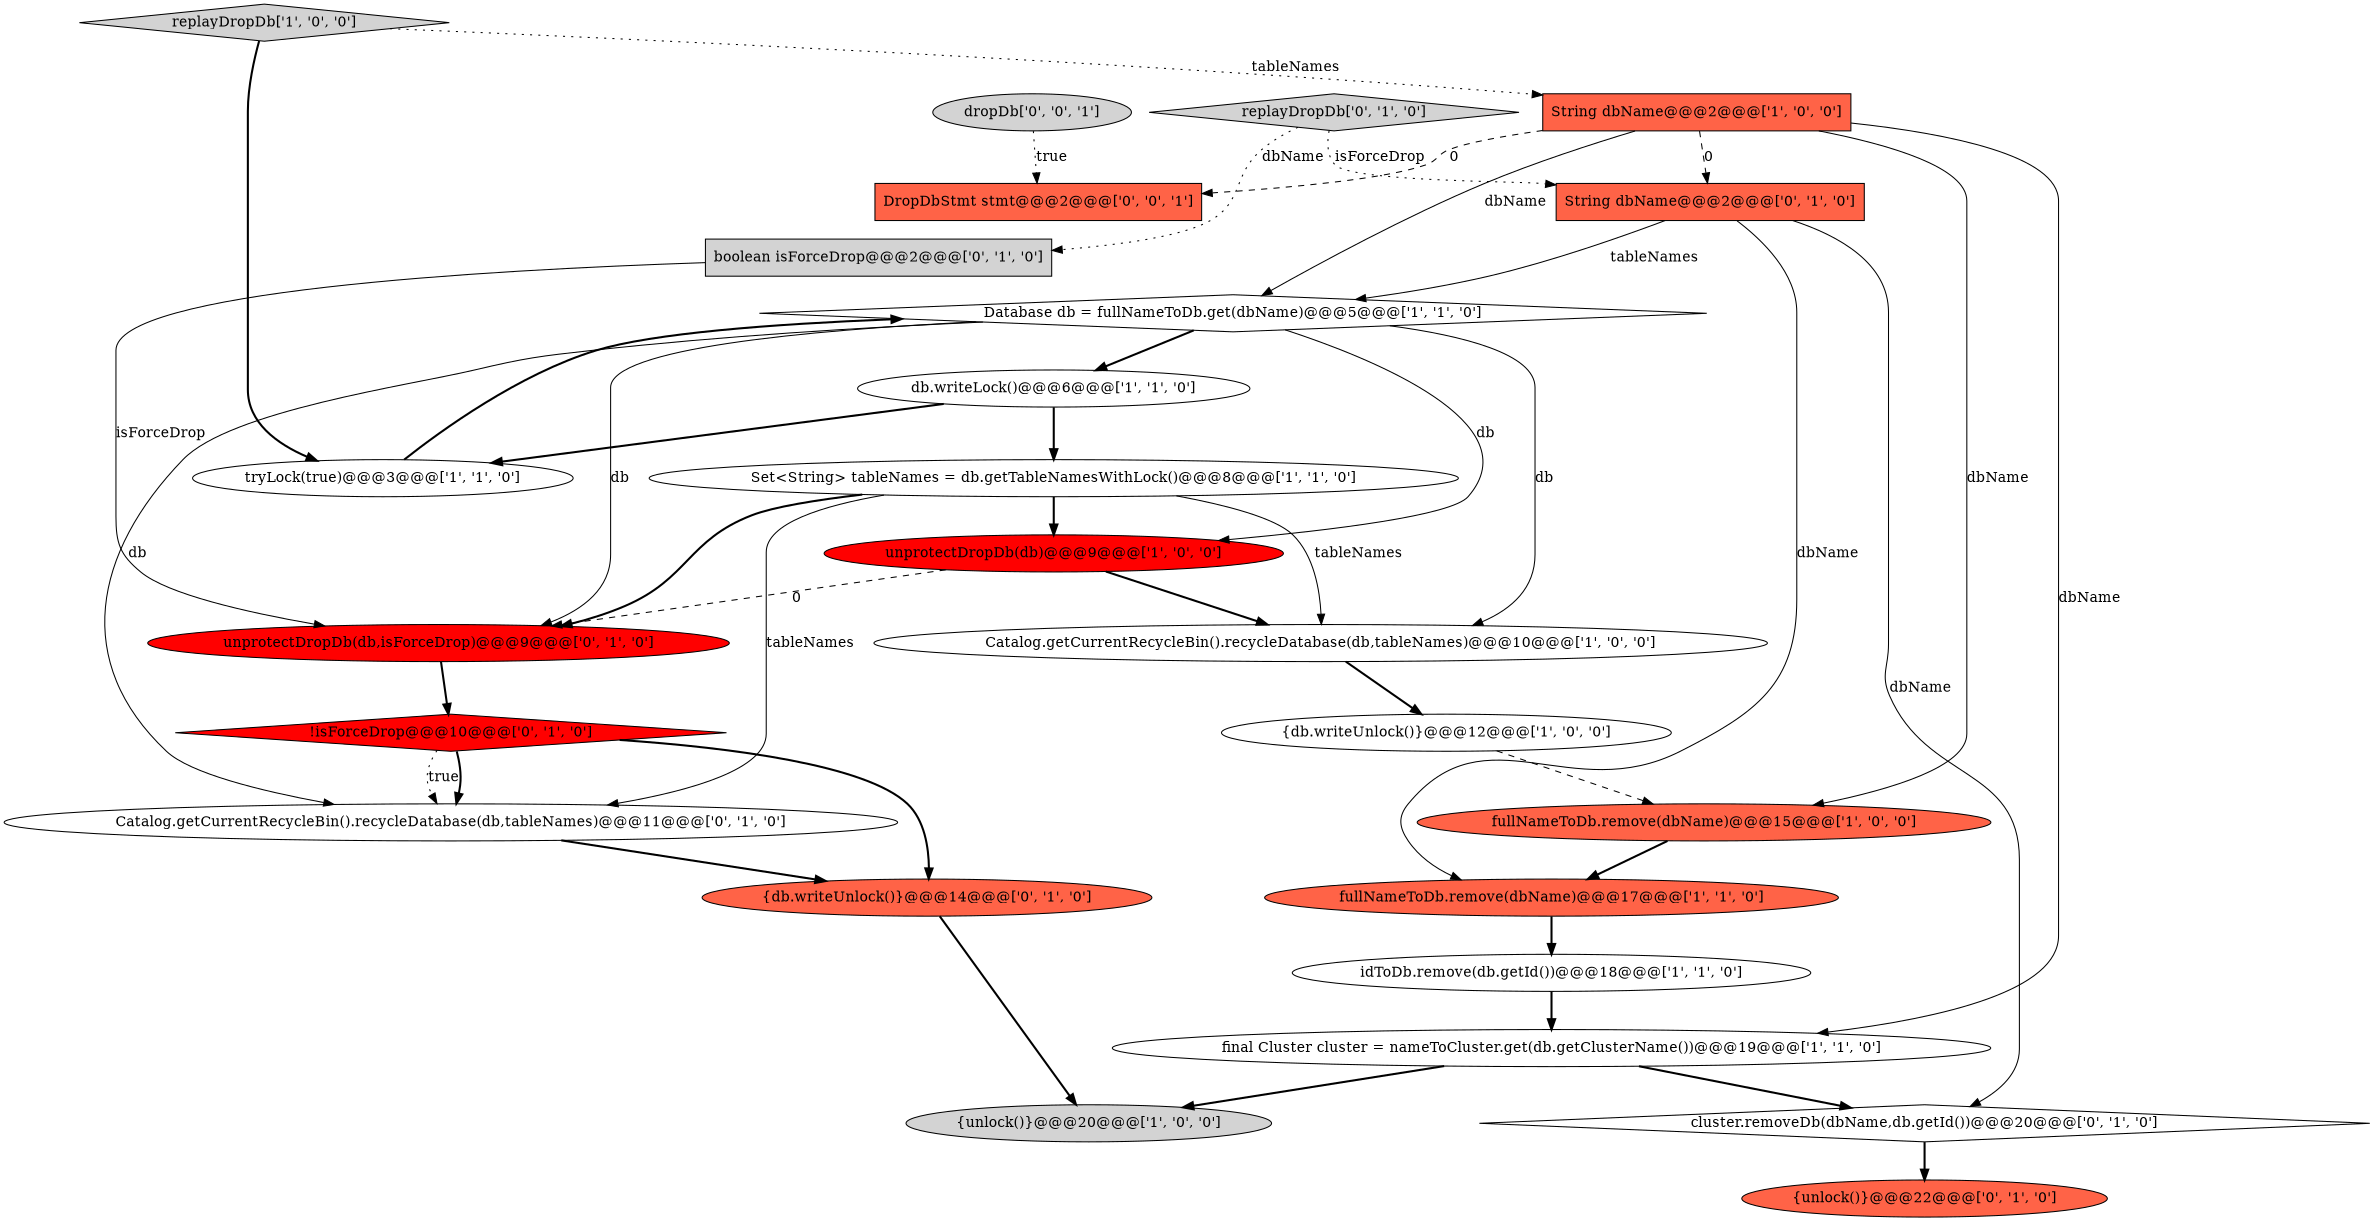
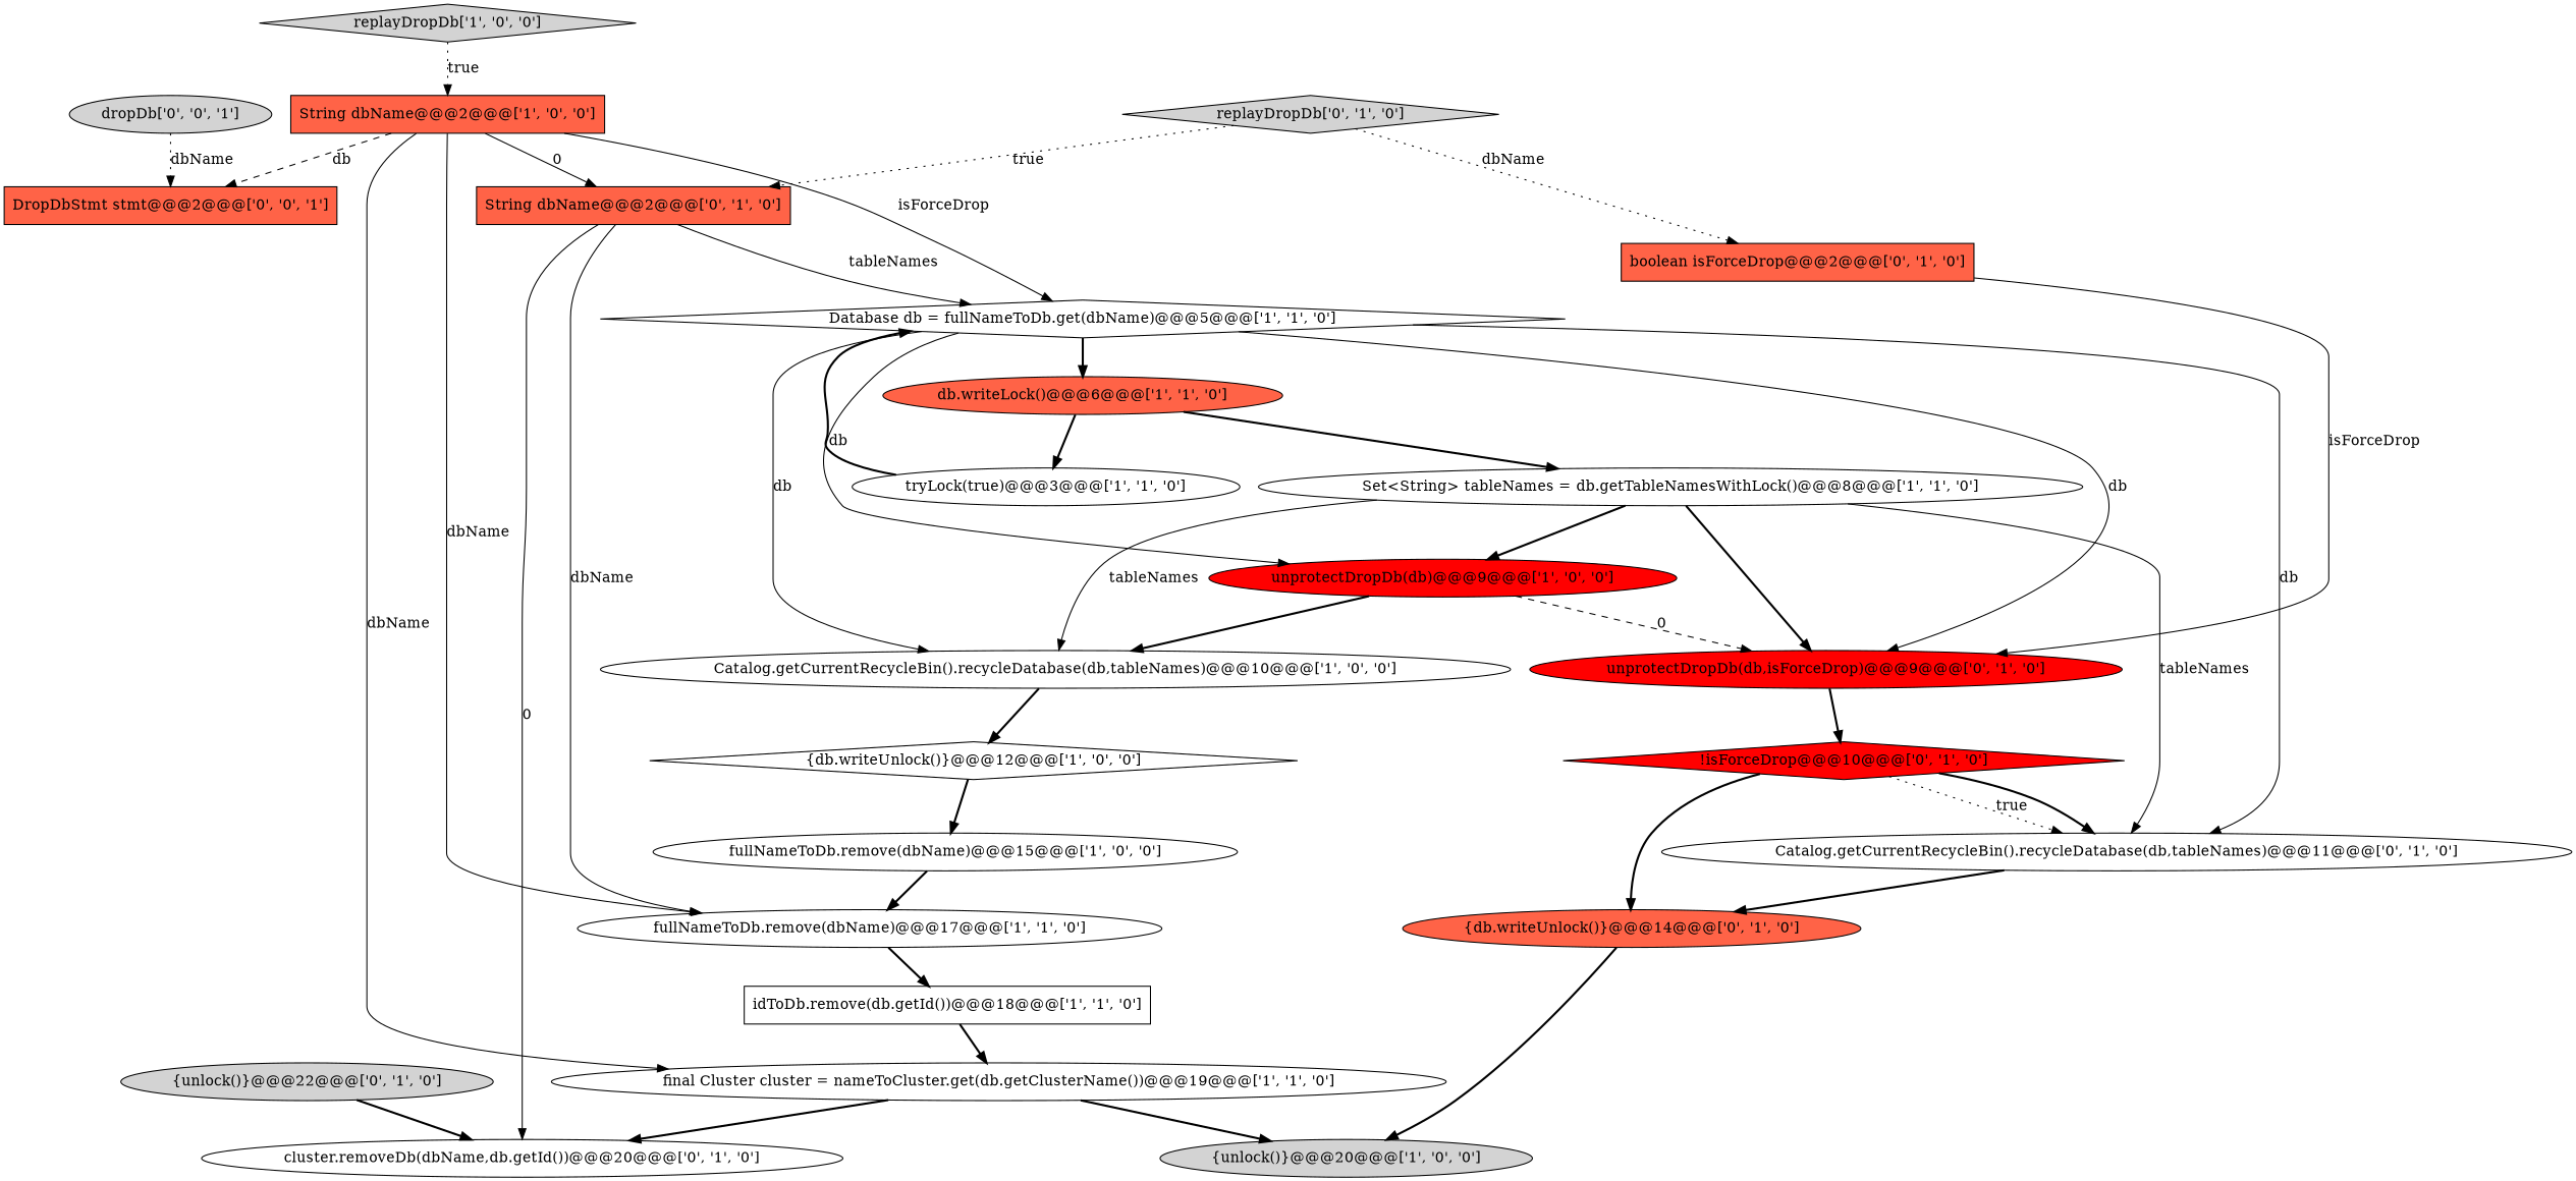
  digraph {
    node [fillcolor=white shape=ellipse style=filled]
    edge [style=bold]
-   n1 [label="cluster.removeDb(dbName,db.getId())@@@20@@@['0', '1', '0']" shape=diamond]
-   n2 [fillcolor=tomato label="{unlock()}@@@22@@@['0', '1', '0']"]
+   n1 [label="cluster.removeDb(dbName,db.getId())@@@20@@@['0', '1', '0']"]
+   n2 [fillcolor=lightgray label="{unlock()}@@@22@@@['0', '1', '0']"]
    n3 [fillcolor=lightgray label="dropDb['0', '0', '1']"]
    n4 [fillcolor=tomato label="DropDbStmt stmt@@@2@@@['0', '0', '1']" shape=box]
-   n5 [label="{db.writeUnlock()}@@@12@@@['1', '0', '0']"]
-   n6 [fillcolor=tomato label="fullNameToDb.remove(dbName)@@@15@@@['1', '0', '0']"]
-   n7 [fillcolor=tomato label="fullNameToDb.remove(dbName)@@@17@@@['1', '1', '0']"]
-   n8 [label="db.writeLock()@@@6@@@['1', '1', '0']"]
+   n5 [label="{db.writeUnlock()}@@@12@@@['1', '0', '0']" shape=diamond]
+   n6 [label="fullNameToDb.remove(dbName)@@@15@@@['1', '0', '0']"]
+   n7 [label="fullNameToDb.remove(dbName)@@@17@@@['1', '1', '0']"]
+   n8 [fillcolor=tomato label="db.writeLock()@@@6@@@['1', '1', '0']"]
    n9 [label="Set<String> tableNames = db.getTableNamesWithLock()@@@8@@@['1', '1', '0']"]
    n10 [label="tryLock(true)@@@3@@@['1', '1', '0']"]
    n11 [fillcolor=red label="unprotectDropDb(db,isForceDrop)@@@9@@@['0', '1', '0']"]
    n12 [fillcolor=red label="unprotectDropDb(db)@@@9@@@['1', '0', '0']"]
    n13 [label="Catalog.getCurrentRecycleBin().recycleDatabase(db,tableNames)@@@11@@@['0', '1', '0']"]
    n14 [label="Catalog.getCurrentRecycleBin().recycleDatabase(db,tableNames)@@@10@@@['1', '0', '0']"]
-   n15 [fillcolor=lightgray label="boolean isForceDrop@@@2@@@['0', '1', '0']" shape=box]
+   n15 [fillcolor=tomato label="boolean isForceDrop@@@2@@@['0', '1', '0']" shape=box]
    n16 [fillcolor=red label="!isForceDrop@@@10@@@['0', '1', '0']" shape=diamond]
    n17 [label="Database db = fullNameToDb.get(dbName)@@@5@@@['1', '1', '0']" shape=diamond]
    n18 [fillcolor=tomato label="{db.writeUnlock()}@@@14@@@['0', '1', '0']"]
    n19 [fillcolor=tomato label="String dbName@@@2@@@['0', '1', '0']" shape=box]
-   n20 [label="idToDb.remove(db.getId())@@@18@@@['1', '1', '0']"]
+   n20 [label="idToDb.remove(db.getId())@@@18@@@['1', '1', '0']" shape=box]
    n21 [label="final Cluster cluster = nameToCluster.get(db.getClusterName())@@@19@@@['1', '1', '0']"]
    n22 [fillcolor=lightgray label="{unlock()}@@@20@@@['1', '0', '0']"]
    n23 [fillcolor=tomato label="String dbName@@@2@@@['1', '0', '0']" shape=box]
    n24 [fillcolor=lightgray label="replayDropDb['0', '1', '0']" shape=diamond]
    n25 [fillcolor=lightgray label="replayDropDb['1', '0', '0']" shape=diamond]
-   n1 -> n2
-   n3 -> n4 [label=true style=dotted]
-   n5 -> n6 [style=dashed]
+   n2 -> n1
+   n3 -> n4 [label=dbName style=dotted]
+   n5 -> n6
    n6 -> n7
    n7 -> n20
    n8 -> n9
    n8 -> n10
    n9 -> n11
    n9 -> n12
    n9 -> n13 [label=tableNames style=solid]
    n9 -> n14 [label=tableNames style=solid]
    n10 -> n17
    n11 -> n16
    n12 -> n11 [label=0 style=dashed]
    n12 -> n14
    n13 -> n18
    n14 -> n5
    n15 -> n11 [label=isForceDrop style=solid]
    n16 -> n13 [label=true style=dotted]
    n16 -> n13
    n16 -> n18
    n17 -> n8
    n17 -> n11 [label=db style=solid]
    n17 -> n12 [label=db style=solid]
    n17 -> n13 [label=db style=solid]
    n17 -> n14 [label=db style=solid]
    n18 -> n22
-   n19 -> n1 [label=dbName style=solid]
+   n19 -> n1 [label=0 style=solid]
    n19 -> n7 [label=dbName style=solid]
    n19 -> n17 [label=tableNames style=solid]
    n20 -> n21
    n21 -> n1
    n21 -> n22
-   n23 -> n4 [label=0 style=dashed]
-   n23 -> n6 [label=dbName style=solid]
-   n23 -> n17 [label=dbName style=solid]
-   n23 -> n19 [label=0 style=dashed]
+   n23 -> n4 [label=db style=dashed]
+   n23 -> n7 [label=dbName style=solid]
+   n23 -> n17 [label=isForceDrop style=solid]
+   n23 -> n19 [label=0 style=solid]
    n23 -> n21 [label=dbName style=solid]
    n24 -> n15 [label=dbName style=dotted]
-   n24 -> n19 [label=isForceDrop style=dotted]
-   n25 -> n10
-   n25 -> n23 [label=tableNames style=dotted]
+   n24 -> n19 [label=true style=dotted]
+   n25 -> n23 [label=true style=dotted]
  }
